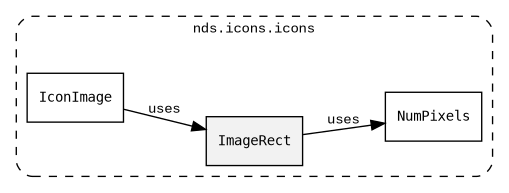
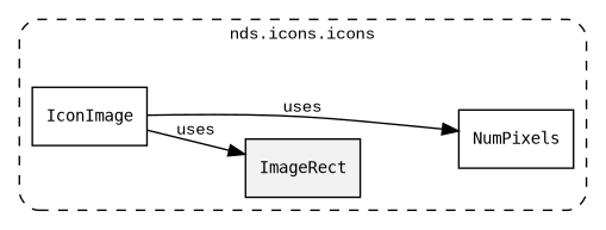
  digraph {
    fontname="Liberation Mono"
    fontsize=10
    rankdir=LR
    node [fontname="Liberation Mono" fontsize=10 shape=box]
    edge [fontname="Liberation Mono" fontsize=10]
    n1 [fillcolor="#0000000D" label=<<font face="monospace"><table align="center" border="0" cellspacing="0" cellpadding="0"><tr><td href="../../../content/packages/nds.core.icons.html#Structure-ImageRect" title="Structure defined in nds.core.icons">ImageRect</td></tr></table></font>> style=filled]
    n2 [label=<<font face="monospace"><table align="center" border="0" cellspacing="0" cellpadding="0"><tr><td href="../../../content/packages/nds.core.icons.html#Subtype-NumPixels" title="Subtype defined in nds.core.icons">NumPixels</td></tr></table></font>>]
    n3 [label=<<font face="monospace"><table align="center" border="0" cellspacing="0" cellpadding="0"><tr><td href="../../../content/packages/nds.core.icons.html#Structure-IconImage" title="Structure defined in nds.core.icons">IconImage</td></tr></table></font>>]
    subgraph cluster_1 {
      label="nds.icons.icons"
      style="dashed, rounded"
      n1
      n2
      n3
    }
-   n1 -> n2 [label=uses]
+   n3 -> n2 [label=uses]
    n3 -> n1 [label=uses]
  }
